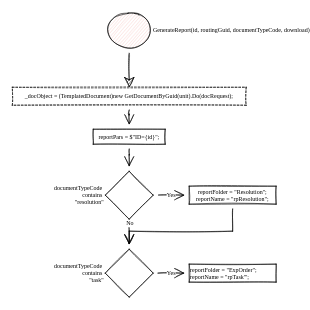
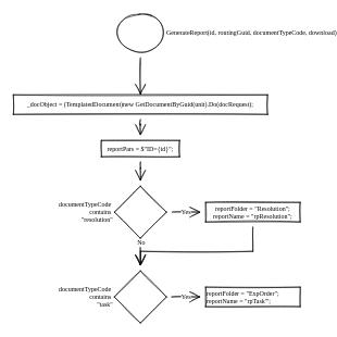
  <mxCell id="0" />
  <mxCell id="1" parent="0" />
  <mxCell id="2" value="" style="edgeStyle=orthogonalEdgeStyle;curved=1;rounded=0;sketch=1;hachureGap=4;orthogonalLoop=1;jettySize=auto;html=1;fontFamily=Architects Daughter;fontSource=https%3A%2F%2Ffonts.googleapis.com%2Fcss%3Ffamily%3DArchitects%2BDaughter;fontSize=10;endArrow=open;startSize=14;endSize=14;sourcePerimeterSpacing=8;targetPerimeterSpacing=8;" edge="1" parent="1" source="3" target="5"><mxGeometry relative="1" as="geometry" /></mxCell>
- <mxCell id="3" value="_docObject = (TemplatedDocument)new GetDocumentByGuid(unit).Do(docRequest);" style="rounded=0;whiteSpace=wrap;html=1;sketch=1;hachureGap=4;fontFamily=Architects Daughter;fontSource=https%3A%2F%2Ffonts.googleapis.com%2Fcss%3Ffamily%3DArchitects%2BDaughter;fontSize=10;dashed=1;" vertex="1" parent="1"><mxGeometry x="20" y="145" width="390" height="30" as="geometry" /></mxCell>
+ <mxCell id="3" value="_docObject = (TemplatedDocument)new GetDocumentByGuid(unit).Do(docRequest);" style="rounded=0;whiteSpace=wrap;html=1;sketch=1;hachureGap=4;fontFamily=Architects Daughter;fontSource=https%3A%2F%2Ffonts.googleapis.com%2Fcss%3Ffamily%3DArchitects%2BDaughter;fontSize=10;" vertex="1" parent="1"><mxGeometry x="20" y="145" width="390" height="30" as="geometry" /></mxCell>
  <mxCell id="4" value="" style="edgeStyle=orthogonalEdgeStyle;curved=1;rounded=0;sketch=1;hachureGap=4;orthogonalLoop=1;jettySize=auto;html=1;fontFamily=Architects Daughter;fontSource=https%3A%2F%2Ffonts.googleapis.com%2Fcss%3Ffamily%3DArchitects%2BDaughter;fontSize=10;endArrow=open;startSize=14;endSize=14;sourcePerimeterSpacing=8;targetPerimeterSpacing=8;" edge="1" parent="1" source="5" target="11"><mxGeometry relative="1" as="geometry" /></mxCell>
  <mxCell id="5" value="reportPars = $&quot;ID={id}&quot;;" style="whiteSpace=wrap;html=1;fontSize=10;fontFamily=Architects Daughter;rounded=0;sketch=1;hachureGap=4;fontSource=https%3A%2F%2Ffonts.googleapis.com%2Fcss%3Ffamily%3DArchitects%2BDaughter;" vertex="1" parent="1"><mxGeometry x="155" y="215" width="120" height="25" as="geometry" /></mxCell>
- <mxCell id="6" style="edgeStyle=orthogonalEdgeStyle;curved=1;rounded=0;sketch=1;hachureGap=4;orthogonalLoop=1;jettySize=auto;html=1;entryX=0.5;entryY=0;entryDx=0;entryDy=0;fontFamily=Architects Daughter;fontSource=https%3A%2F%2Ffonts.googleapis.com%2Fcss%3Ffamily%3DArchitects%2BDaughter;fontSize=10;endArrow=classic;startSize=14;endSize=14;sourcePerimeterSpacing=8;targetPerimeterSpacing=8;" edge="1" parent="1" source="7" target="3"><mxGeometry relative="1" as="geometry" /></mxCell>
- <mxCell id="7" value="GenerateReport(id, routingGuid, documentTypeCode, download)" style="ellipse;fontSize=10;fontFamily=Architects Daughter;rounded=0;sketch=1;hachureGap=4;fontSource=https%3A%2F%2Ffonts.googleapis.com%2Fcss%3Ffamily%3DArchitects%2BDaughter;align=left;labelPosition=right;verticalLabelPosition=middle;verticalAlign=middle;html=1;fillColor=#f8cecc;" vertex="1" parent="1"><mxGeometry x="177.5" y="20" width="75" height="60" as="geometry" /></mxCell>
+ <mxCell id="6" style="edgeStyle=orthogonalEdgeStyle;curved=1;rounded=0;sketch=1;hachureGap=4;orthogonalLoop=1;jettySize=auto;html=1;entryX=0.5;entryY=0;entryDx=0;entryDy=0;fontFamily=Architects Daughter;fontSource=https%3A%2F%2Ffonts.googleapis.com%2Fcss%3Ffamily%3DArchitects%2BDaughter;fontSize=10;endArrow=open;startSize=14;endSize=14;sourcePerimeterSpacing=8;targetPerimeterSpacing=8;" edge="1" parent="1" source="7" target="3"><mxGeometry relative="1" as="geometry" /></mxCell>
+ <mxCell id="7" value="GenerateReport(id, routingGuid, documentTypeCode, download)" style="ellipse;fontSize=10;fontFamily=Architects Daughter;rounded=0;sketch=1;hachureGap=4;fontSource=https%3A%2F%2Ffonts.googleapis.com%2Fcss%3Ffamily%3DArchitects%2BDaughter;align=left;labelPosition=right;verticalLabelPosition=middle;verticalAlign=middle;html=1;" vertex="1" parent="1"><mxGeometry x="177.5" y="20" width="75" height="60" as="geometry" /></mxCell>
  <mxCell id="8" value="Yes" style="edgeStyle=orthogonalEdgeStyle;curved=1;rounded=0;sketch=1;hachureGap=4;orthogonalLoop=1;jettySize=auto;html=1;fontFamily=Architects Daughter;fontSource=https%3A%2F%2Ffonts.googleapis.com%2Fcss%3Ffamily%3DArchitects%2BDaughter;fontSize=10;endArrow=open;startSize=14;endSize=14;sourcePerimeterSpacing=8;targetPerimeterSpacing=8;" edge="1" parent="1" source="11" target="13"><mxGeometry relative="1" as="geometry" /></mxCell>
  <mxCell id="9" value="" style="edgeStyle=orthogonalEdgeStyle;curved=1;rounded=0;sketch=1;hachureGap=4;orthogonalLoop=1;jettySize=auto;html=1;fontFamily=Architects Daughter;fontSource=https%3A%2F%2Ffonts.googleapis.com%2Fcss%3Ffamily%3DArchitects%2BDaughter;fontSize=10;endArrow=open;startSize=14;endSize=14;sourcePerimeterSpacing=8;targetPerimeterSpacing=8;" edge="1" parent="1" source="11" target="15"><mxGeometry relative="1" as="geometry"><mxPoint x="215" y="417" as="targetPoint" /></mxGeometry></mxCell>
  <mxCell id="10" value="No" style="edgeLabel;html=1;align=center;verticalAlign=middle;resizable=0;points=[];fontSize=10;fontFamily=Architects Daughter;" vertex="1" connectable="0" parent="9"><mxGeometry x="-0.269" relative="1" as="geometry"><mxPoint y="-14" as="offset" /></mxGeometry></mxCell>
  <mxCell id="11" value="documentTypeCode&amp;nbsp;&lt;br&gt;contains&amp;nbsp;&lt;br&gt;&quot;resolution&quot;" style="rhombus;whiteSpace=wrap;html=1;fontSize=10;fontFamily=Architects Daughter;rounded=0;sketch=1;hachureGap=4;fontSource=https%3A%2F%2Ffonts.googleapis.com%2Fcss%3Ffamily%3DArchitects%2BDaughter;labelPosition=left;verticalLabelPosition=middle;align=right;verticalAlign=middle;" vertex="1" parent="1"><mxGeometry x="175" y="285" width="80" height="80" as="geometry" /></mxCell>
  <mxCell id="12" style="edgeStyle=orthogonalEdgeStyle;rounded=0;sketch=1;hachureGap=4;orthogonalLoop=1;jettySize=auto;html=1;fontFamily=Architects Daughter;fontSource=https%3A%2F%2Ffonts.googleapis.com%2Fcss%3Ffamily%3DArchitects%2BDaughter;fontSize=10;endArrow=open;startSize=14;endSize=14;sourcePerimeterSpacing=8;targetPerimeterSpacing=8;" edge="1" parent="1" source="13" target="15"><mxGeometry relative="1" as="geometry"><Array as="points"><mxPoint x="388" y="385" /><mxPoint x="215" y="385" /></Array></mxGeometry></mxCell>
  <mxCell id="13" value="reportFolder = &quot;Resolution&quot;;&lt;br&gt;reportName = &quot;rpResolution&quot;;" style="whiteSpace=wrap;html=1;fontSize=10;fontFamily=Architects Daughter;align=center;rounded=0;sketch=1;hachureGap=4;fontSource=https%3A%2F%2Ffonts.googleapis.com%2Fcss%3Ffamily%3DArchitects%2BDaughter;" vertex="1" parent="1"><mxGeometry x="315" y="310" width="145" height="30" as="geometry" /></mxCell>
  <mxCell id="14" value="Yes" style="edgeStyle=orthogonalEdgeStyle;rounded=0;sketch=1;hachureGap=4;orthogonalLoop=1;jettySize=auto;html=1;fontFamily=Architects Daughter;fontSource=https%3A%2F%2Ffonts.googleapis.com%2Fcss%3Ffamily%3DArchitects%2BDaughter;fontSize=10;endArrow=open;startSize=14;endSize=14;sourcePerimeterSpacing=8;targetPerimeterSpacing=8;" edge="1" parent="1" source="15" target="16"><mxGeometry relative="1" as="geometry" /></mxCell>
  <mxCell id="15" value="documentTypeCode&amp;nbsp;&lt;br&gt;contains&amp;nbsp;&lt;br&gt;&quot;task&quot;" style="rhombus;whiteSpace=wrap;html=1;fontSize=10;fontFamily=Architects Daughter;rounded=0;sketch=1;hachureGap=4;fontSource=https%3A%2F%2Ffonts.googleapis.com%2Fcss%3Ffamily%3DArchitects%2BDaughter;labelPosition=left;verticalLabelPosition=middle;align=right;verticalAlign=middle;" vertex="1" parent="1"><mxGeometry x="175" y="415" width="80" height="80" as="geometry" /></mxCell>
  <mxCell id="16" value="reportFolder = &quot;ExpOrder&quot;;&lt;br&gt;reportName = &quot;rpTask&quot;';" style="whiteSpace=wrap;html=1;fontSize=10;fontFamily=Architects Daughter;align=left;rounded=0;sketch=1;hachureGap=4;fontSource=https%3A%2F%2Ffonts.googleapis.com%2Fcss%3Ffamily%3DArchitects%2BDaughter;" vertex="1" parent="1"><mxGeometry x="315" y="440" width="145" height="30" as="geometry" /></mxCell>
